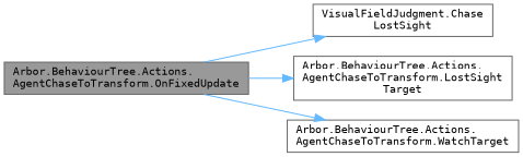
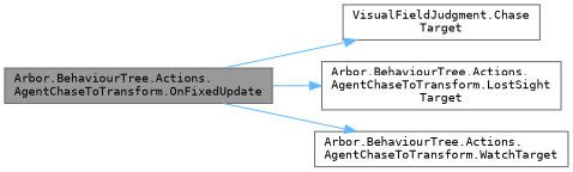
  digraph {
    rankdir=LR
    fontname="DejaVu Sans Mono"
    node [color=grey40 fillcolor=white fontname="DejaVu Sans Mono" fontsize=10 shape=box style=filled]
    edge [color=steelblue1 fontname="DejaVu Sans Mono" fontsize=10 labelfontname=Helvetica labelfontsize=10 style=solid]
    n1 [color=gray40 fillcolor=grey60 fontcolor=black height=0.2 label="Arbor.BehaviourTree.Actions.\lAgentChaseToTransform.OnFixedUpdate" width=0.4]
-   n2 [height=0.2 label="VisualFieldJudgment.Chase\lLostSight" width=0.4]
+   n2 [height=0.2 label="VisualFieldJudgment.Chase\lTarget" width=0.4]
    n3 [height=0.2 label="Arbor.BehaviourTree.Actions.\lAgentChaseToTransform.LostSight\lTarget" width=0.4]
    n4 [height=0.2 label="Arbor.BehaviourTree.Actions.\lAgentChaseToTransform.WatchTarget" width=0.4]
    n1 -> n2
    n1 -> n3
    n1 -> n4
  }
